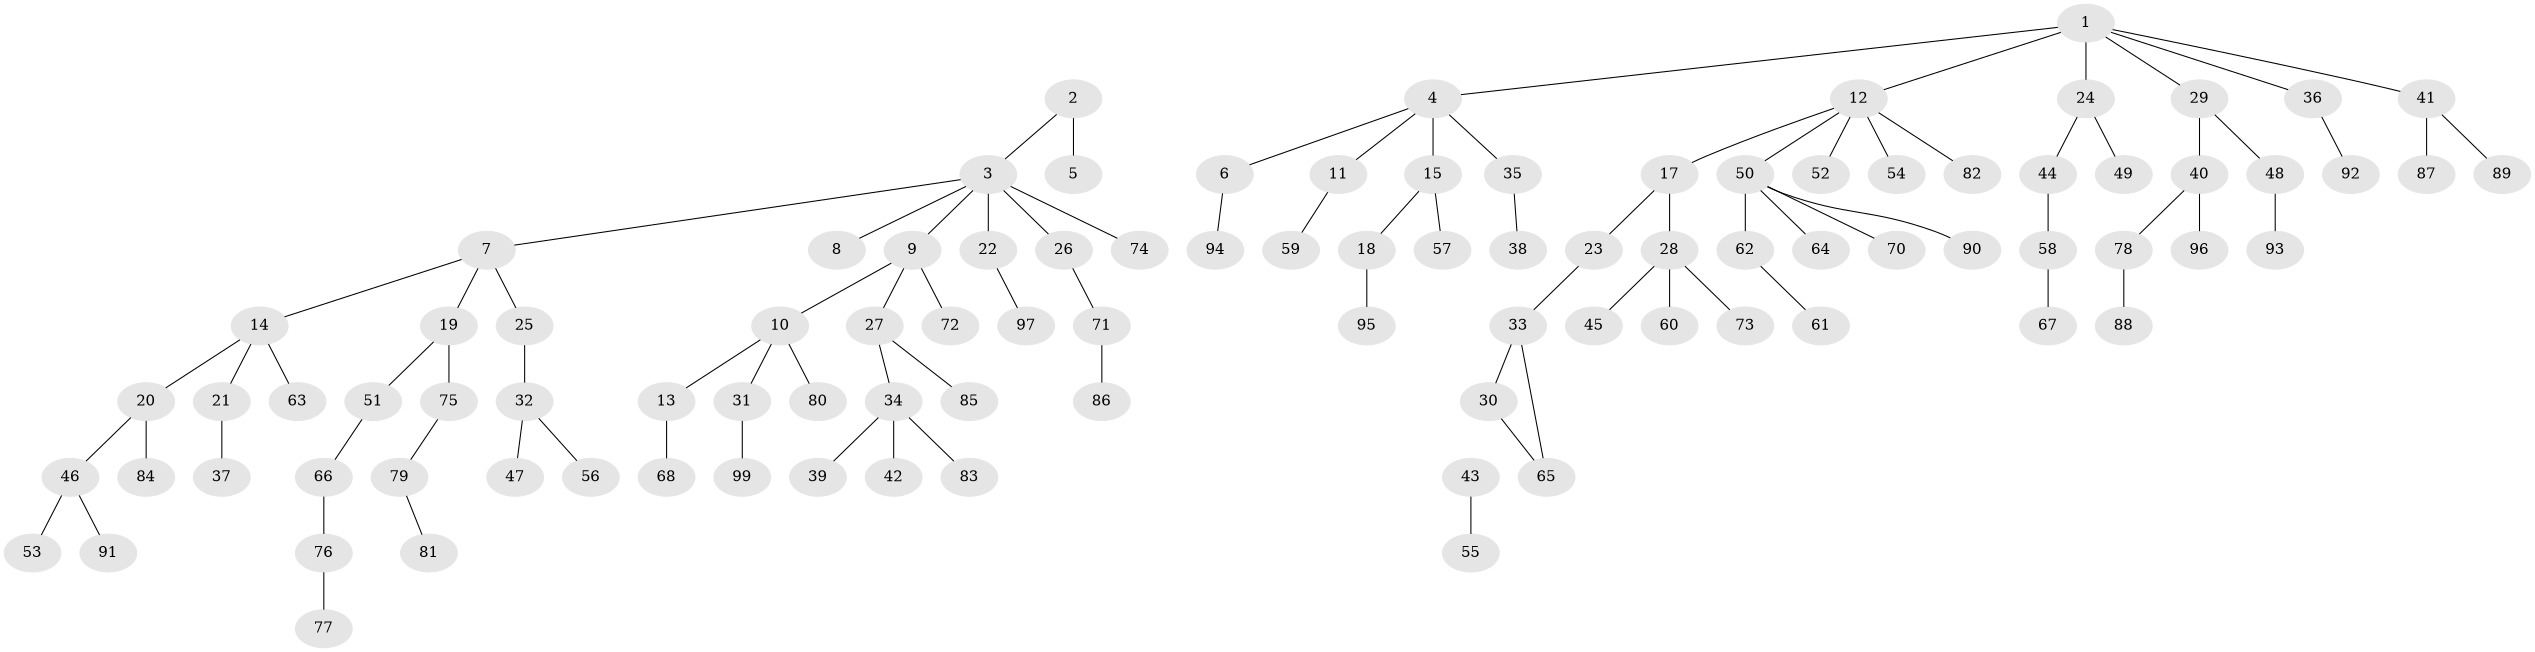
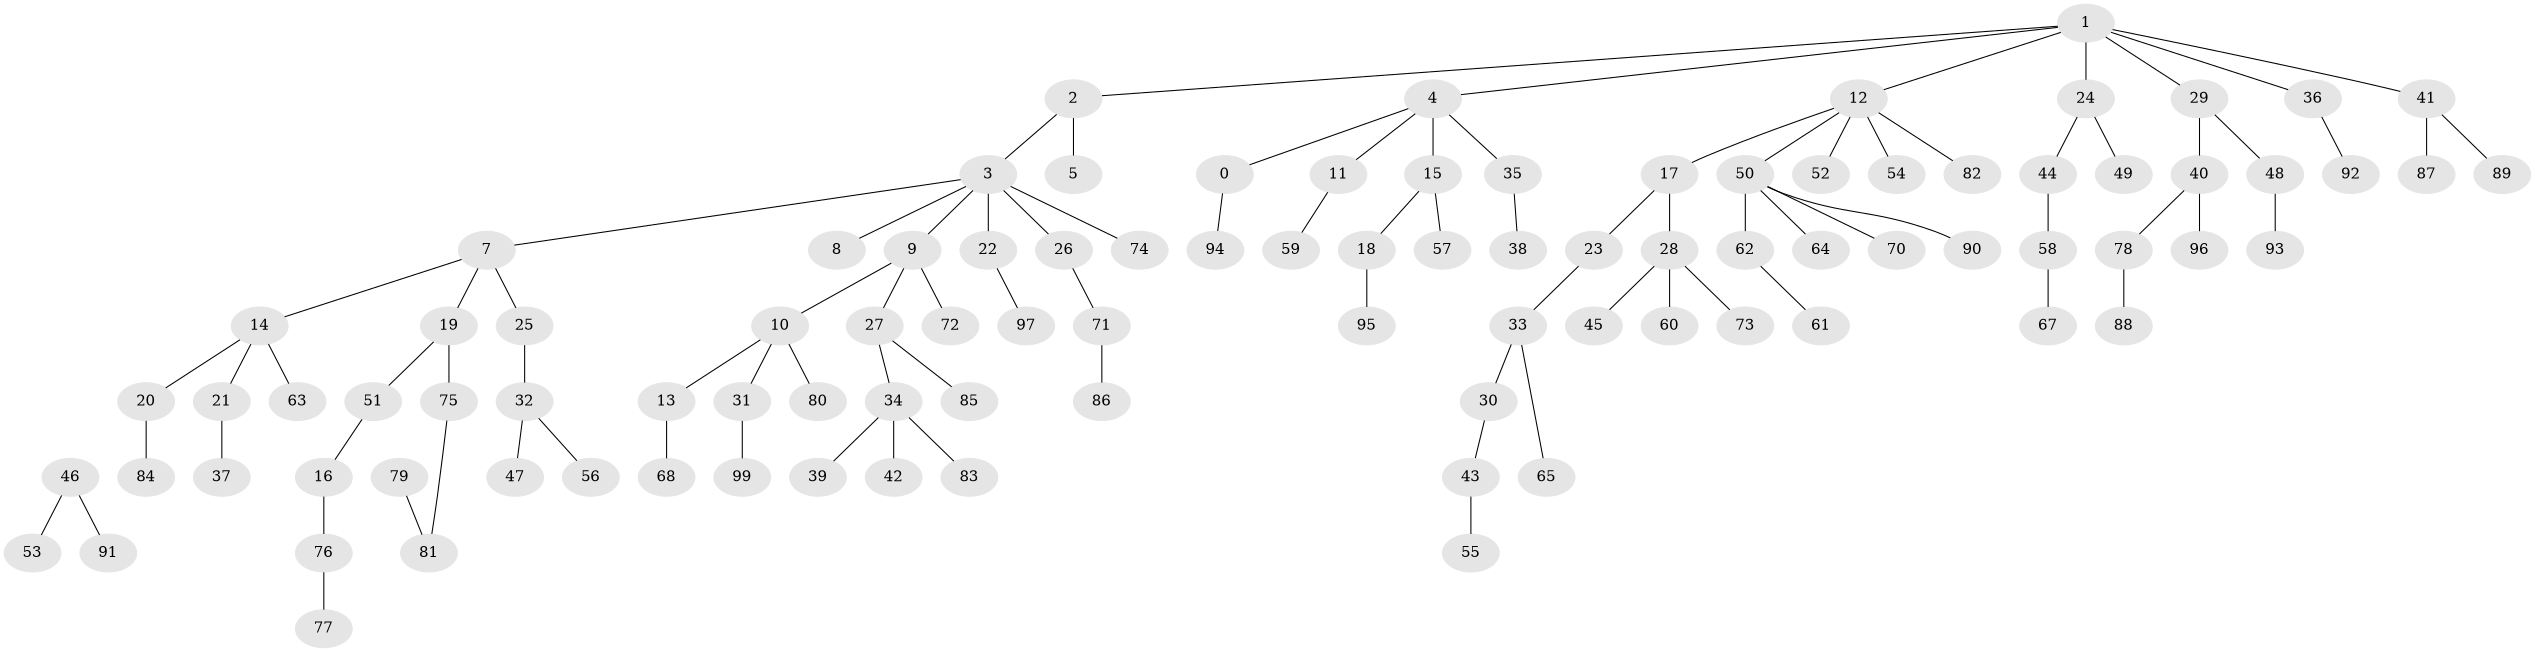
  graph {
    node [color=gray90 style=filled]
    1
    2
    4
    12
    24
    29
    36
    41
    3
    5
-   6
+   6 [label=0]
    11
    15
    35
    17
    50
    52
    54
    82
    44
    49
    40
    48
    92
    87
    89
    7
    8
    9
    22
    26
    74
    14
    19
    25
    10
    27
    72
    97
    71
    94
    59
    18
    57
    38
    20
    21
    63
    51
    75
    32
    13
    31
    80
    34
    85
    68
    n58 [label=99]
    23
    28
    62
    64
    70
    90
    46
    84
    37
    95
    33
    45
    60
    73
-   66
+   66 [label=16]
    79
    53
    91
    30
    43
    65
    58
    47
    56
    86
    39
    42
    83
    78
    96
    93
    55
    88
    67
    61
    76
    77
    81
+   1 -- 2
    1 -- 4
    1 -- 12
    1 -- 24
    1 -- 29
    1 -- 36
    1 -- 41
    2 -- 3
    2 -- 5
    4 -- 6
    4 -- 11
    4 -- 15
    4 -- 35
    12 -- 17
    12 -- 50
    12 -- 52
    12 -- 54
    12 -- 82
    24 -- 44
    24 -- 49
    29 -- 40
    29 -- 48
    36 -- 92
    41 -- 87
    41 -- 89
    3 -- 7
    3 -- 8
    3 -- 9
    3 -- 22
    3 -- 26
    3 -- 74
    6 -- 94
    11 -- 59
    15 -- 18
    15 -- 57
    35 -- 38
    17 -- 23
    17 -- 28
    50 -- 62
    50 -- 64
    50 -- 70
    50 -- 90
    44 -- 58
    40 -- 78
    40 -- 96
    48 -- 93
    7 -- 14
    7 -- 19
    7 -- 25
    9 -- 10
    9 -- 27
    9 -- 72
    22 -- 97
    26 -- 71
    14 -- 20
    14 -- 21
    14 -- 63
    19 -- 51
    19 -- 75
    25 -- 32
    10 -- 13
    10 -- 31
    10 -- 80
    27 -- 34
    27 -- 85
    71 -- 86
    18 -- 95
-   20 -- 46
    20 -- 84
    21 -- 37
    51 -- 66
-   75 -- 79
+   75 -- 81
    32 -- 47
    32 -- 56
    13 -- 68
    31 -- n58
    34 -- 39
    34 -- 42
    34 -- 83
    23 -- 33
    28 -- 45
    28 -- 60
    28 -- 73
    62 -- 61
    46 -- 53
    46 -- 91
    33 -- 30
    33 -- 65
    66 -- 76
    79 -- 81
-   30 -- 65
+   30 -- 43
    43 -- 55
    58 -- 67
    78 -- 88
    76 -- 77
  }
